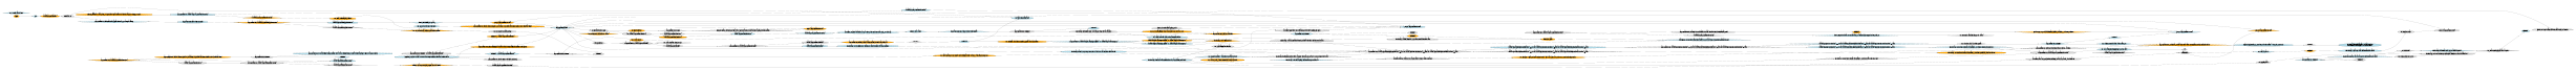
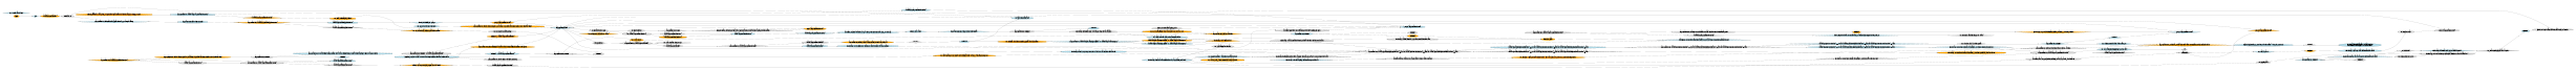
  digraph {
    rankdir=LR
    node [fillcolor=lightgrey shape=diamond style=filled]
    n1 [fillcolor=orange label=START shape=octagon]
    n2 [fillcolor=lightblue label=input]
    n3 [fillcolor=orange label="Variable[\"cargo.mrlb_has_left\"]" shape=ellipse]
    n4 [label="Untitled hub (02)" shape=octagon]
    n5 [fillcolor=orange label="Cargo Container Door: Before you stands a cargo container. Just one of many in the yard." shape=ellipse]
    n6 [label="IsKimHere()"]
    n7 [fillcolor=lightblue label="Untitled hub" shape=octagon]
    n8 [fillcolor=orange label="Kim Kitsuragi: \"You do? Because I don't.\""]
    n9 [label="Kim Kitsuragi: \"It's a cargo container, detective. Just like all the others.\" He doesn't even look at it." shape=octagon]
    n10 [label="Cargo Container Door: Variable[\"TASK.ask_for_help_from_the_harbour\"] == true  and  Variable[\"TASK.interview_union_boss\"] == false  and  Variable[\"TASK.ask_for_help_from_the_harbour_done\"] == false" shape=ellipse]
    n11 [fillcolor=orange label="Rhetoric: Why are you even trying to open a door with rhetoric?"]
    n12 [label="Variable[\"cargo.savvy_container_door_unlock\"]" shape=octagon]
    n13 [label="Savoir Faire: That's a very good question considering you have Savvy around -- the ultimate VIP." shape=ellipse]
    n14 [label="You: \"Using my body over my wits.\"" shape=ellipse]
    n15 [label="Kim Kitsuragi: \"Now is not the time to get philosophical, detective. You can do that after hours.\"" shape=ellipse]
    n16 [label="You: \"Because getting physical wasn't an option!\""]
    n17 [fillcolor=lightblue label="You: [Leave the container alone.]" shape=octagon]
    n18 [label="Cargo Container Door: Variable[\"TASK.interview_union_boss\"] == true  and  Variable[\"TASK.ask_for_help_from_the_harbour\"] == false  and  Variable[\"TASK.interview_union_boss_done\"] == false"]
    n19 [fillcolor=lightblue label="Variable[\"TASK.interview_union_boss\"] == true  and  Variable[\"TASK.ask_for_help_from_the_harbour\"] == false  and  Variable[\"TASK.interview_union_boss_done\"] == false" shape=ellipse]
    n20 [fillcolor=lightblue label="!(Variable[\"TASK.interview_union_boss\"] == true  and  Variable[\"TASK.ask_for_help_from_the_harbour\"] == false  and  Variable[\"TASK.interview_union_boss_done\"] == false)"]
    n21 [fillcolor=lightblue label="Kim Kitsuragi: \"We're not here to interact with containers -- we're here to interview the Union boss.\""]
    n22 [label="You: \"I don't know, Kim, it just *feels* special.\"" shape=ellipse]
    n23 [label="Cargo Container Door: Variable[\"cargo.savvy_container_door_unlock\"]" shape=octagon]
    n24 [fillcolor=lightblue label="Cargo Container Door: IsKimHere()"]
    n25 [fillcolor=orange label="You: \"Mark my words -- there's someone rich buzzing away inside!\"" shape=octagon]
    n26 [fillcolor=lightblue label="Kim Kitsuragi: \"I don't hear anything.\" The lieutenant cups one of his ears."]
    n27 [label="Savoir Faire: Thank you, thank you. Now, are you ready? It's time to *make our entrance*."]
    n28 [fillcolor=lightblue label="Rhetoric: Whoa! Watch it!"]
    n29 [fillcolor=lightblue label="Physical Instrument: How'd he get in front? Little slimeball..."]
    n30 [label="Cargo Container Door: IsKimHere()" shape=octagon]
    n31 [label=wcfaileoncehub]
    n32 [fillcolor=lightblue label="You: \"Yeah, why *am* I?\""]
    n33 [fillcolor=orange label="Jump to: [Cargo Container Door Hub]"]
    n34 [fillcolor=orange label="IsKimHere()"]
    n35 [fillcolor=lightblue label="Cargo Container Door Hub"]
    n36 [fillcolor=orange label="You: Nothing more to do here for now. [Leave.]"]
    n37 [fillcolor=lightblue label="You: (Inspect the container.) \"Maybe there's contraband in there?\""]
    n38 [label="Kim Kitsuragi: The lieutenant considers this for a moment. \"There may very well be, but we're not here to look for that.\""]
    n39 [fillcolor=orange label="You: \"No, it's totally different. I don't want to paint it. I'm just *drawn* to it.\"" shape=octagon]
    n40 [fillcolor=orange label="Cargo Container Door: The door stands silent."]
    n41 [fillcolor=lightblue label="Cargo Container Door: IsKimHere()" shape=ellipse]
-   n42 [fillcolor=lightblue label="Rhetoric: No one needs you. Go away."]
+   n42 [fillcolor=lightblue label="Rhetoric: No one needs you. Go cargo."]
    n43 [fillcolor=orange label="Jump to: [Cargo Container Door Hub]" shape=ellipse]
    n44 [fillcolor=orange label="Rhetoric: Try again." shape=octagon]
    n45 [fillcolor=lightblue label="Inland Empire: Why does this situation feel so familiar? Do you have a history of propositioning inanimate objects?"]
    n46 [label="You: \"It was hanging from the crane.\"" shape=ellipse]
    n47 [label="Savoir Faire: Seems like it. You're still hanging with this fool? Something isn't right..." shape=octagon]
    n48 [fillcolor=lightblue label="Jump to: [Cargo Container Door Hub]" shape=octagon]
    n49 [label="Variable[\"TASK.ask_for_help_from_the_harbour\"] == true  and  Variable[\"TASK.interview_union_boss\"] == false  and  Variable[\"TASK.ask_for_help_from_the_harbour_done\"] == false"]
    n50 [fillcolor=lightblue label="!(Variable[\"TASK.ask_for_help_from_the_harbour\"] == true  and  Variable[\"TASK.interview_union_boss\"] == false  and  Variable[\"TASK.ask_for_help_from_the_harbour_done\"] == false)" shape=octagon]
    n51 [fillcolor=orange label="Kim Kitsuragi: \"We're not here to interact with containers -- we're here to get the body down from the tree.\"" shape=octagon]
    n52 [fillcolor=lightblue label="Cargo Container Door: Variable[\"cargo.savvy_container_door_unlock\"]" shape=octagon]
    n53 [fillcolor=orange label="Variable[\"cargo.savvy_container_door_unlock\"]"]
    n54 [fillcolor=lightblue label="!(Variable[\"cargo.savvy_container_door_unlock\"])" shape=ellipse]
    n55 [fillcolor=orange label="You: \"Hello, is there anybody in there?\"" shape=octagon]
    n56 [fillcolor=lightblue label="You: \"C'mon, don't shut me out. Let me in.\"" shape=ellipse]
    n57 [label="You: Open the door." shape=ellipse]
    n58 [label="Cargo Container Door: Variable[\"cargo.mrlb_has_left\"]" shape=ellipse]
    n59 [label="!(Variable[\"cargo.mrlb_has_left\"])" shape=ellipse]
    n60 [label="You: \"What's the matter, honey? You shy?\""]
    n61 [fillcolor=lightblue label="Cargo Container Door: Variable[\"backyard.wall_concept_wc_failed\"]  or  Variable[\"backyard.wall_concept_wc\"]"]
    n62 [fillcolor=orange label="Variable[\"backyard.wall_concept_wc_failed\"]  or  Variable[\"backyard.wall_concept_wc\"]" shape=ellipse]
    n63 [fillcolor=lightblue label="!(Variable[\"backyard.wall_concept_wc_failed\"]  or  Variable[\"backyard.wall_concept_wc\"])" shape=ellipse]
    n64 [label="Kim Kitsuragi: \"Satisfied, detective?\" A wry smile crosses the lieutenant's face." shape=octagon]
    n65 [fillcolor=lightblue label="IsKimHere()" shape=ellipse]
-   n66 [fillcolor=orange label="You: Knock on the door." shape=octagon]
+   n66 [label="You: Knock on the door." shape=octagon]
    n67 [label="Cargo Container Door: No reply."]
    n68 [label="Perception (Hearing): The knock produces a hollow ring of metal. Doesn't sound like there's anything inside the container."]
    n69 [fillcolor=orange label="You: \"Khm-khm...\" (Clear your throat, knock on the door.) \"Hi, it's Savvy here, Savvy with two v's, I'm on the list. The guest list.\"" shape=ellipse]
    n70 [label="Cargo Container Door: At first your knock rings hollow on the door -- and then..."]
    n71 [fillcolor=orange label="Cargo Container Door: Just like that, you hear a click. Then a rattle. Some mechanism unlocks itself inside the door."]
    n72 [fillcolor=lightblue label="Kim Kitsuragi: \"Why are you what?\" The lieutenant looks startled." shape=octagon]
    n73 [fillcolor=orange label="Jump to: [Cargo Container Door Hub]" shape=ellipse]
    n74 [fillcolor=lightblue label="You: \"Maybe? I can't tell. I think we should investigate further.\"" shape=octagon]
    n75 [label="Cargo Container Door: Variable[\"cargo.failed_container_wc_once\"]" shape=octagon]
    n76 [fillcolor=lightblue label="Variable[\"cargo.failed_container_wc_once\"]" shape=ellipse]
    n77 [label="!(Variable[\"cargo.failed_container_wc_once\"])"]
    n78 [fillcolor=orange label="Cargo Container Door: Variable[\"cargo.container_rhetoric_wc\"]"]
    n79 [label="!(Variable[\"cargo.container_rhetoric_wc\"])" shape=octagon]
    n80 [fillcolor=orange label="Cargo Container Door: The door does not respond to your advances. Is it possible that it seems somehow *more* closed than before?" shape=ellipse]
    n81 [fillcolor=lightblue label="Savoir Faire: Step aside, rank and file, Savvy's at the top of the VIP list here. That's right -- out of the way!" shape=ellipse]
    n82 [fillcolor=lightblue label="Rhetoric: Despite the dirt that surrounds and trails you, a beacon of light emerges from deep within you."]
    n83 [label="You: \"Nevermind, I have better things to do.\" [Leave.]"]
    n84 [label="You: \"Never mind.\""]
    n85 [fillcolor=lightblue label="Kim Kitsuragi: The lieutenant nods. \"Are you satisfied, detective?\""]
    n86 [label="Rhetoric: Who understands anything you do?" shape=octagon]
    n87 [fillcolor=lightblue label="Kim Kitsuragi: The smile disappears. \"You can't be serious.\"\nThe lieutenant's smile disappears. \"You can't be serious.\"" shape=octagon]
    n88 [fillcolor=lightblue label="Kim Kitsuragi: \"Damn it, now you've got *me* curious... this is *not* what we came to the harbour for.\"" shape=octagon]
    n89 [fillcolor=orange label="Esprit de Corps: To your left, the lieutenant considers your actions -- with some puzzlement."]
    n90 [fillcolor=lightblue label="Jump to: [Cargo Container Door Hub]"]
    n91 [fillcolor=orange label="You: \"Lieutenant, I think there's something *special* about this container...\"" shape=octagon]
    n92 [label="You: Persuade the door to open." shape=ellipse]
    n93 [label="Cargo Container Door: Variable[\"cargo.container_hub_reach\"]"]
    n94 [fillcolor=lightblue label="Variable[\"cargo.container_hub_reach\"]" shape=octagon]
    n95 [label="!(Variable[\"cargo.container_hub_reach\"])" shape=octagon]
    n96 [fillcolor=lightblue label="Kim Kitsuragi: \"You just picked one out, because you wanted to interact with a cargo container.\"" shape=octagon]
    n97 [label="You: Variable[\"cargo.container_rhetoric_wc\"]" shape=octagon]
    n98 [fillcolor=orange label="Cargo Container Door: The door does not respond to your advances. Is it possible that it seems somehow *more* closed than before?" shape=octagon]
    n99 [fillcolor=lightblue label="Mega Rich Light-Bending Guy: From deep within the container, a voice: \"Ahoy! Come on in!\"" shape=octagon]
    n100 [label="IsKimHere()"]
    n101 [label="!(Variable[\"cargo.savvy_container_door_unlock\"])"]
    n102 [fillcolor=lightblue label="You: \"You're a fine piece of engineering, do you know that?\"" shape=ellipse]
    n103 [fillcolor=lightblue label="!(IsKimHere())" shape=octagon]
    n104 [label="Kim Kitsuragi: The lieutenant sighs. \"Is this like your thing with that wall again?\"" shape=ellipse]
    n105 [fillcolor=lightblue label="You: \"I wonder what's in there.\""]
    n106 [fillcolor=orange label="Cargo Container Door: Variable[\"cargo.container_physinst_summon\"]"]
    n107 [fillcolor=lightblue label="Variable[\"cargo.container_physinst_summon\"]" shape=octagon]
    n108 [label="!(Variable[\"cargo.container_physinst_summon\"])"]
    n109 [fillcolor=orange label="You: \"It's just another day, another cop and another container.\""]
    n110 [label="You: \"You're right, it's probably nothing.\"" shape=octagon]
    n111 [label="Cargo Container Door: IsKimHere()  or  Variable[\"cargo.container_flattered\"]" shape=octagon]
    n112 [fillcolor=orange label="IsKimHere()  or  Variable[\"cargo.container_flattered\"]" shape=ellipse]
    n113 [fillcolor=lightblue label="!(IsKimHere()  or  Variable[\"cargo.container_flattered\"])" shape=ellipse]
    n114 [label="Cargo Container Door: IsKimHere()"]
    n115 [label="!(IsKimHere())" shape=octagon]
    n116 [fillcolor=orange label="You: \"What, why not?\"" shape=ellipse]
    n117 [label="Variable[\"cargo.container_rhetoric_wc\"]" shape=ellipse]
    n118 [fillcolor=orange label="!(Variable[\"cargo.container_rhetoric_wc\"])" shape=octagon]
    n119 [fillcolor=lightblue label="Variable[\"cargo.container_rhetoric_wc\"]" shape=ellipse]
    n120 [fillcolor=lightblue label="Variable[\"cargo.savvy_container_door_unlock\"]"]
    n121 [label="You: \"Hey there, sugar.\"" shape=octagon]
    n122 [label="Jump to: [Cargo Container Door Hub]" shape=octagon]
    n123 [label="IsKimHere()" shape=octagon]
    n124 [fillcolor=orange label="!(IsKimHere())" shape=octagon]
    n125 [label="Cargo Container Door: Variable[\"cargo.savvy_container_door_unlock\"]" shape=octagon]
    n126 [label="!(Variable[\"cargo.savvy_container_door_unlock\"])"]
    n127 [label="Cargo Container Door: You attempt to turn the handle, to no avail. The doors seem to be mechanically locked." shape=ellipse]
    n128 [fillcolor=lightblue label="Kim Kitsuragi: \"There are a million containers here. Why are you fixating on this one?\"" shape=ellipse]
    n129 [label="Kim Kitsuragi: \"We're not here to interact with containers -- we're here to talk to the Union, right?\""]
    n130 [label="You: \"Anything at all.\"" shape=ellipse]
    n131 [fillcolor=orange label="Cargo Container Door: The mundaneness of the situation does not seem to affect the container in the slightest." shape=ellipse]
    n132 [fillcolor=lightblue label="!(IsKimHere())"]
    n133 [fillcolor=lightblue label="You: \"If there's someone in there, I'd like to talk to you.\"" shape=ellipse]
    n134 [fillcolor=lightblue label="Cargo Container Door: The container door appears unmoved by your attempt at flattery."]
    n135 [fillcolor=lightblue label="Physical Instrument: Have I been summoned?" shape=octagon]
    n136 [label="Rhetoric: You've got to dance with the one that brought you, detective." shape=ellipse]
    147
    n138 [label="Cargo Container Door: The door seems to be locked. Conclusively." shape=ellipse]
    n139 [fillcolor=orange label="IsKimHere()" shape=ellipse]
    n140 [label="Cargo Container Door: IsKimHere()" shape=ellipse]
    n141 [fillcolor=lightblue label="!(IsKimHere())"]
    n142 [fillcolor=lightblue label="Cargo Container Door: You're back before the cargo container. Its draw has not lessened since you were last here. If anything, it seems to have grown slightly." shape=octagon]
    n143 [fillcolor=lightblue label="Suggestion: A tough nut to crack, for sure. But the strongest containers often have the softest hearts." shape=octagon]
    n144 [fillcolor=orange label="You: \"That's because you're not *tuned in*. Perks of being a hustler. You'll see -- I'll be rolling in money soon.\"" shape=ellipse]
    n145 [fillcolor=lightblue label="Cargo Container Door: IsKimHere()"]
    n146 [label="!(IsKimHere())" shape=octagon]
    n147 [fillcolor=lightblue label="Kim Kitsuragi: \"Because what wasn't an option?\" The lieutenant looks startled."]
    n148 [fillcolor=orange label="Rhetoric: Aaaaand as it's always been -- it's impossible to open a container with rhetoric. Maybe you're losing your mind?" shape=octagon]
    n1 -> n2
    n2 -> n3
    n3 -> n4
    n4 -> n17
    n4 -> n134
    n5 -> n6
    n6 -> n7
    n7 -> n17
    n7 -> n91
    n8 -> n9
    n9 -> n10
    n10 -> n49
    n10 -> n50
    n11 -> n12
    n12 -> n13
    n13 -> n31
    n14 -> n15
    n15 -> n16
    n16 -> n65
    n18 -> n19
    n18 -> n20
    n19 -> n21
    n20 -> n22
    n21 -> n23
    n22 -> n24
    n23 -> n101
    n23 -> n102
    n24 -> n132
    n24 -> n133
    n25 -> n26
    n26 -> n27
    n27 -> n69
    n28 -> n29
    n29 -> n30
    n30 -> n103
    n30 -> n104
    n31 -> n32
    n31 -> n33
    n32 -> n34
    n33 -> n35
    n34 -> n72
    n35 -> n36
    n35 -> n57
    n35 -> n92
    n37 -> n38
    n38 -> n10
    n39 -> n40
    n40 -> n41
    n41 -> n123
    n41 -> n124
    n42 -> n43
    n43 -> n35
    n44 -> n45
    n45 -> n35
    n46 -> n47
    n47 -> n48
    n48 -> n35
    n49 -> n51
    n50 -> n18
    n51 -> n23
    n52 -> n53
    n52 -> n54
    n53 -> n55
    n54 -> n48
    n55 -> n56
    n56 -> n98
    n57 -> n58
    n58 -> n59
    n58 -> n60
    n59 -> n93
    n61 -> n62
    n61 -> n63
    n62 -> n64
    n63 -> n8
    n64 -> n44
    n65 -> n136
    n66 -> n67
    n67 -> n68
    n68 -> n73
    n69 -> n70
    n70 -> n71
    n71 -> n99
    n72 -> n84
    n72 -> n121
    n73 -> n35
    n74 -> n8
    n75 -> n76
    n75 -> n77
    n76 -> n78
    n77 -> n11
    n78 -> n79
    n78 -> n80
    n79 -> n75
    n80 -> n140
    n81 -> n28
    n82 -> n83
    n84 -> n85
    n85 -> n16
    n86 -> n48
    n88 -> n10
    n89 -> n90
    n90 -> n35
    n91 -> n61
    n92 -> n66
    n92 -> n97
    n93 -> n94
    n93 -> n95
    n94 -> n96
    n95 -> n5
    n96 -> n10
    n97 -> n117
    n97 -> n118
    n98 -> n35
    n99 -> n100
    n100 -> n87
    n101 -> n31
    n102 -> 147
    n103 -> n86
    n104 -> n39
    n104 -> n74
    n106 -> n107
    n106 -> n108
    n107 -> n42
    n108 -> n109
    n109 -> n110
    n110 -> n88
    n111 -> n112
    n111 -> n113
    n112 -> n35
    n113 -> n114
    n114 -> n115
    n114 -> n116
    n115 -> n114
    n116 -> n40
    n117 -> n119
    n118 -> n119
    n119 -> n120
    n120 -> n81
    n121 -> n122
    n122 -> n35
    n123 -> n125
    n124 -> n44
    n125 -> n126
    n125 -> n127
    n126 -> n82
    n127 -> n139
    n128 -> n25
    n128 -> n37
    n128 -> n46
    n128 -> n129
    n128 -> n130
    n129 -> n23
    n130 -> n15
    n131 -> n35
    n132 -> n90
    n133 -> n71
    n134 -> n135
    n135 -> n106
    n136 -> n43
    n139 -> n89
    n140 -> n141
    n140 -> n142
    n142 -> n111
    n143 -> n131
    n143 -> n138
    n143 -> n144
    n144 -> n10
    n145 -> n146
    n145 -> n147
    n146 -> n145
    n147 -> n14
    n147 -> n84
    n148 -> n52
  }
